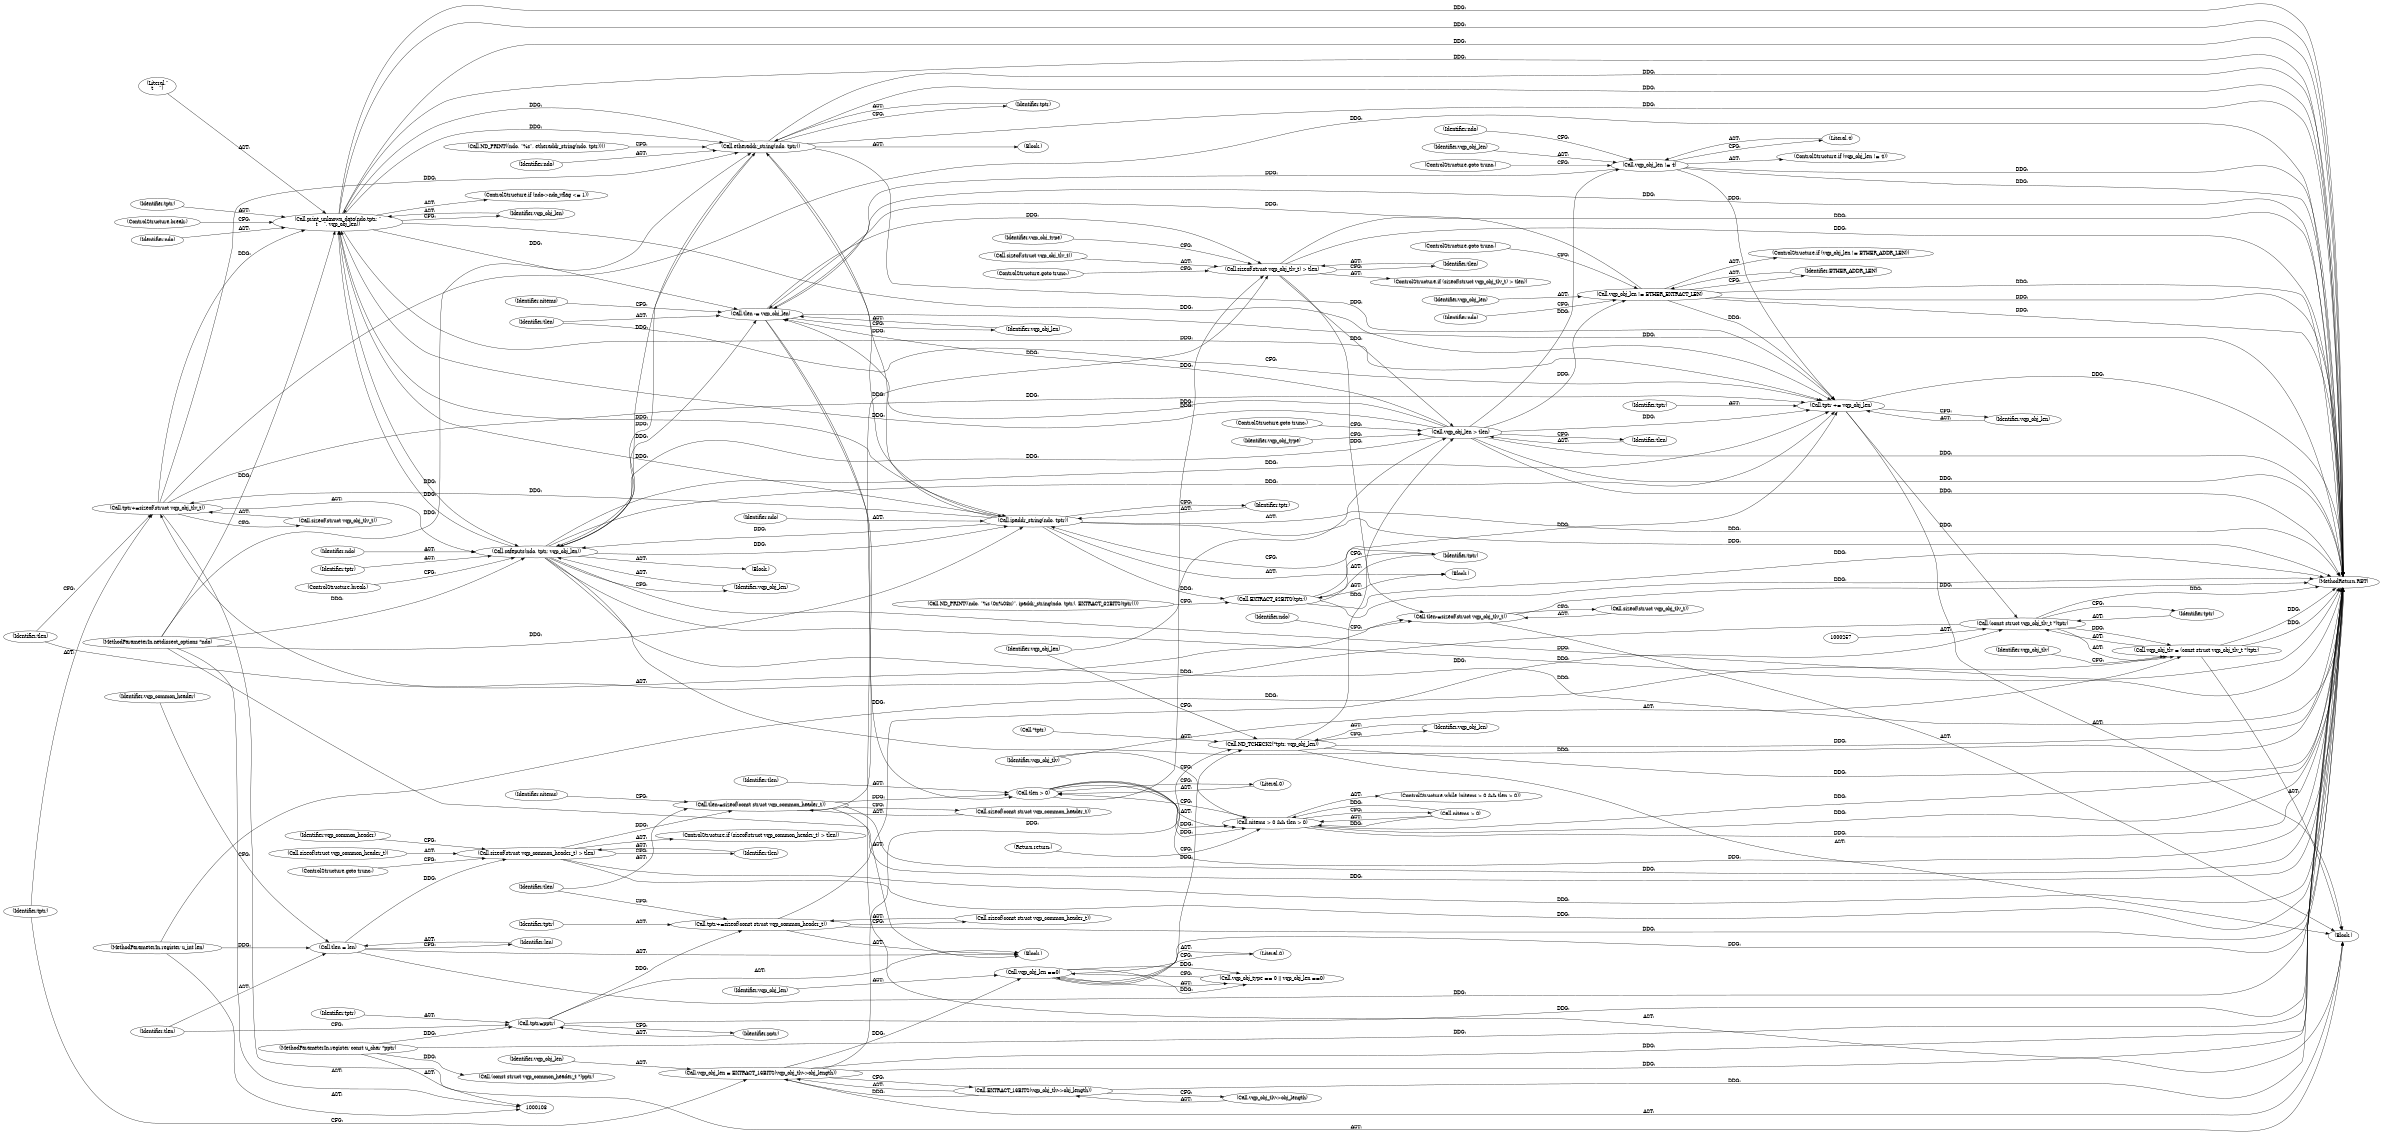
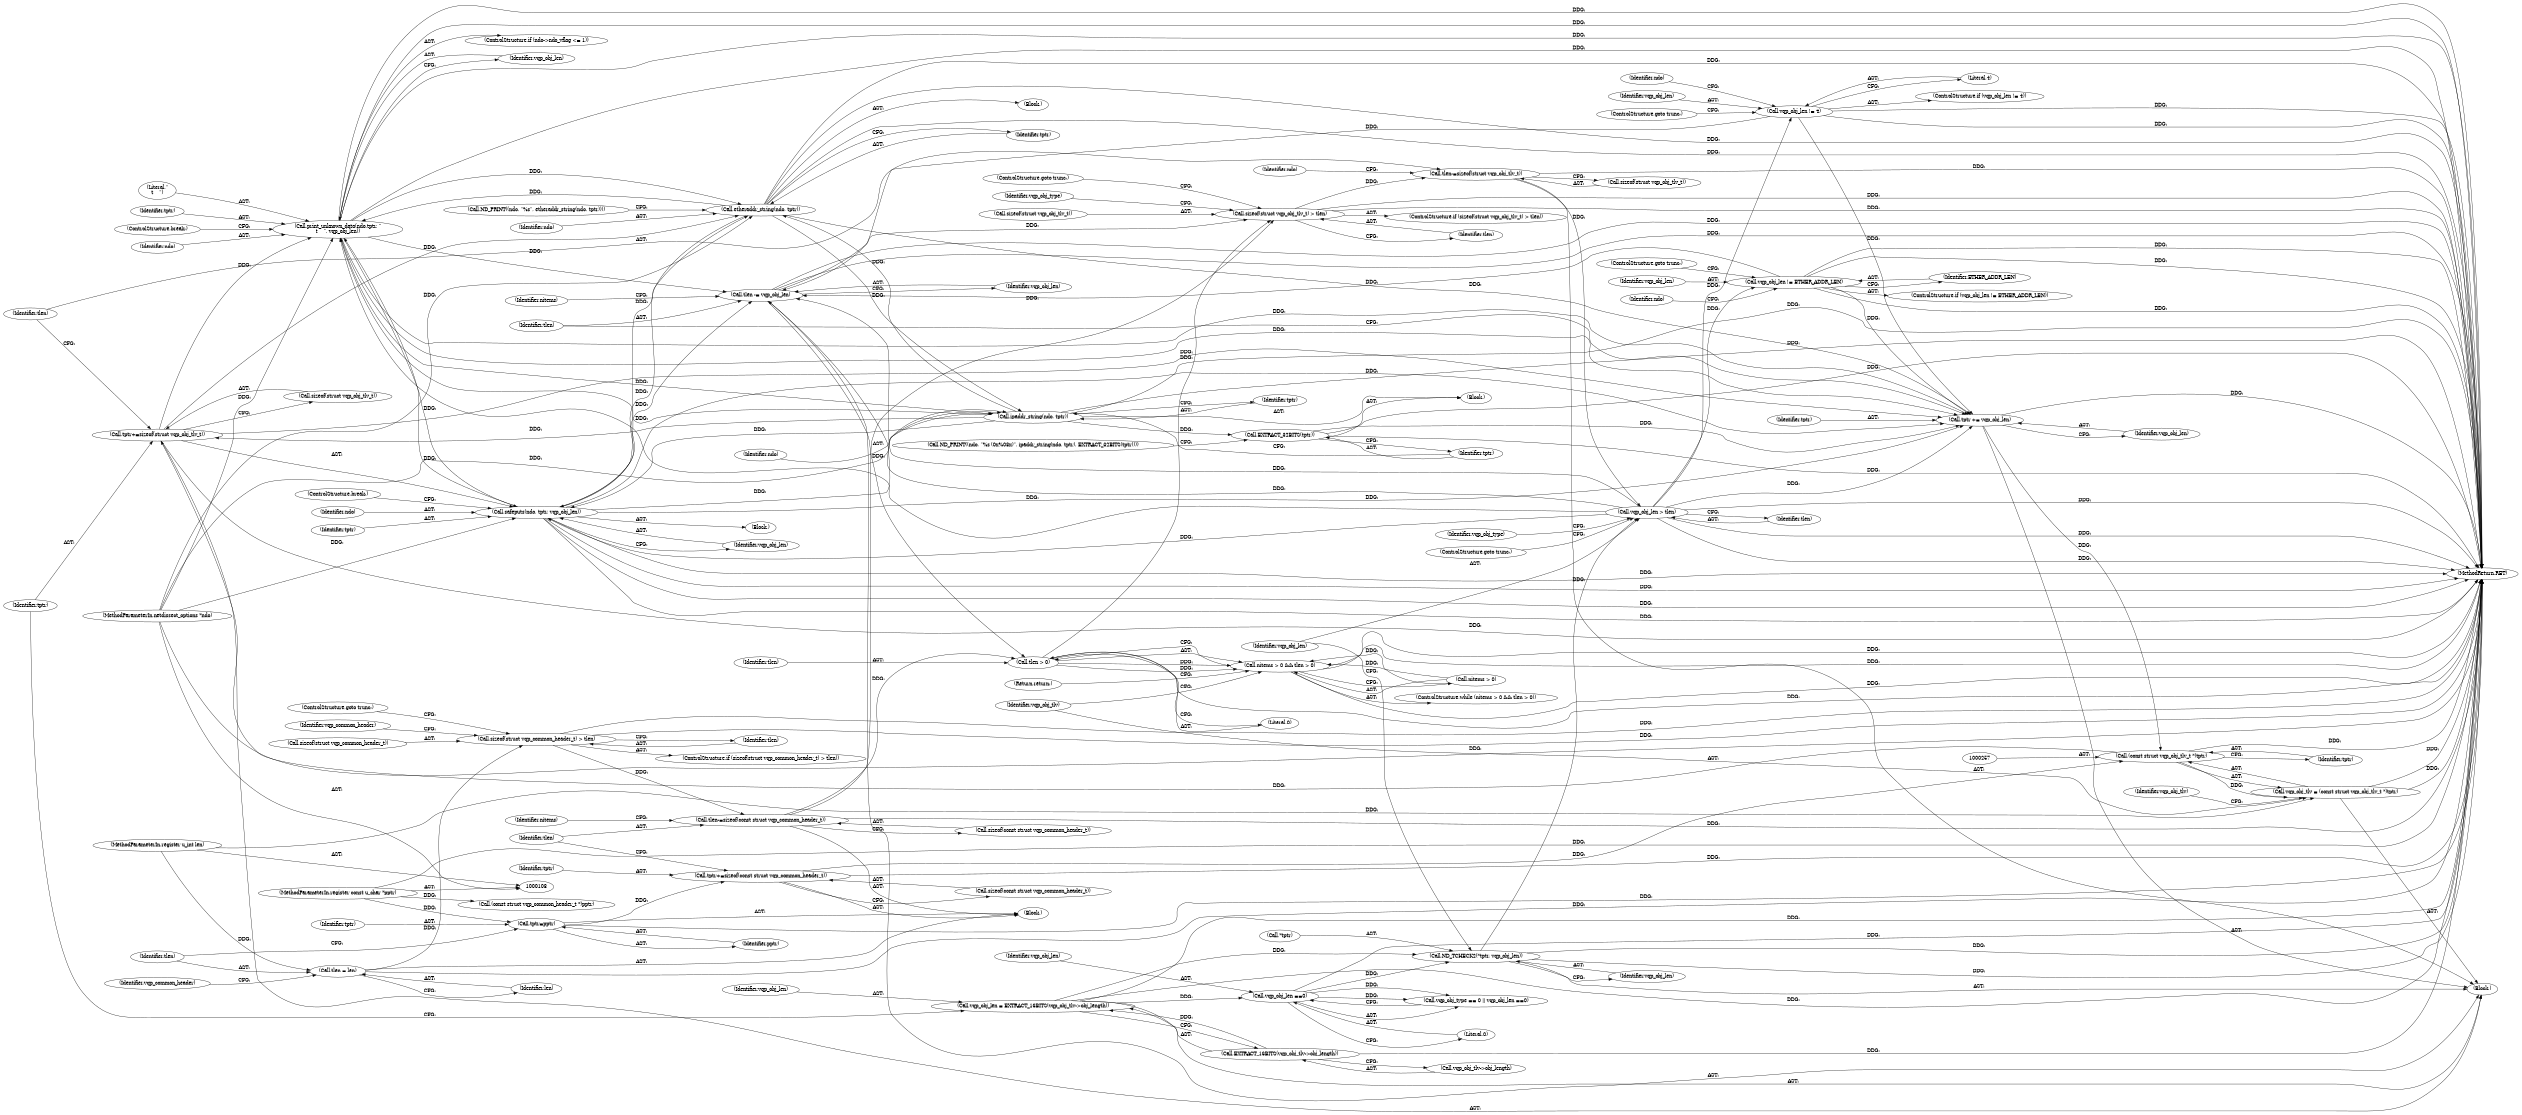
  digraph {
    rankdir=LR
    n1 [label="(Call,tptr+=sizeof(struct vqp_obj_tlv_t))"]
    n2 [label="(Call,tptr += vqp_obj_len)"]
    n3 [label="(Call,print_unknown_data(ndo,tptr, \"\n\t    \", vqp_obj_len))"]
    n4 [label="(Call,safeputs(ndo, tptr, vqp_obj_len))"]
    n5 [label="(Call,etheraddr_string(ndo, tptr))"]
    n6 [label="(Block,)"]
    n7 [label="(Call,sizeof(struct vqp_obj_tlv_t))"]
    n8 [label="(MethodReturn,RET)"]
    n9 [label="(Call,(const struct vqp_obj_tlv_t *)tptr)"]
    n10 [label="(Identifier,vqp_obj_len)"]
    n11 [label="(Call,ipaddr_string(ndo, tptr))"]
    n12 [label="(Call,tlen -= vqp_obj_len)"]
    n13 [label="(ControlStructure,if (ndo->ndo_vflag <= 1))"]
    n14 [label="(Identifier,vqp_obj_len)"]
    n15 [label="(Call,EXTRACT_32BITS(tptr))"]
    n16 [label="(Identifier,tptr)"]
    n17 [label="(Block,)"]
    n18 [label="(Block,)"]
    n19 [label="(Identifier,vqp_obj_len)"]
    n20 [label="(Block,)"]
    n21 [label="(Identifier,tptr)"]
    n22 [label="(Call,vqp_obj_tlv = (const struct vqp_obj_tlv_t *)tptr)"]
    n23 [label="(Identifier,tptr)"]
    n24 [label="(Call,tptr+=sizeof(const struct vqp_common_header_t))"]
    n25 [label="(Block,)"]
    n26 [label="(Call,sizeof(const struct vqp_common_header_t))"]
    n27 [label="(Call,tptr=pptr)"]
    n28 [label="(Identifier,pptr)"]
    n29 [label="(MethodParameterIn,register const u_char *pptr)"]
    n30 [label="(Call,(const struct vqp_common_header_t *)pptr)"]
    1000108
    n32 [label="(Call,vqp_obj_len != 4)"]
    n33 [label="(Literal,4)"]
    n34 [label="(ControlStructure,if (vqp_obj_len != 4))"]
    n35 [label="(Call,sizeof(struct vqp_obj_tlv_t) > tlen)"]
    n36 [label="(Call,tlen > 0)"]
    n37 [label="(Identifier,vqp_obj_len)"]
    n38 [label="(Call,vqp_obj_len > tlen)"]
-   n39 [label="(Call,vqp_obj_len != ETHER_EXTRACT_LEN)"]
+   n39 [label="(Call,vqp_obj_len != ETHER_ADDR_LEN)"]
    n40 [label="(Identifier,tlen)"]
    n41 [label="(ControlStructure,if (vqp_obj_len != ETHER_ADDR_LEN))"]
    n42 [label="(Identifier,ETHER_ADDR_LEN)"]
    n43 [label="(Call,ND_TCHECK2(*tptr, vqp_obj_len))"]
    n44 [label="(Identifier,vqp_obj_len)"]
    n45 [label="(Call,vqp_obj_len = EXTRACT_16BITS(vqp_obj_tlv->obj_length))"]
    n46 [label="(Call,EXTRACT_16BITS(vqp_obj_tlv->obj_length))"]
    n47 [label="(Call,vqp_obj_len ==0)"]
    n48 [label="(Call,vqp_obj_tlv->obj_length)"]
    n49 [label="(Call,vqp_obj_type == 0 || vqp_obj_len ==0)"]
    n50 [label="(Literal,0)"]
    n51 [label="(Call,tlen-=sizeof(struct vqp_obj_tlv_t))"]
    n52 [label="(Call,sizeof(struct vqp_obj_tlv_t))"]
    n53 [label="(ControlStructure,if (sizeof(struct vqp_obj_tlv_t) > tlen))"]
    n54 [label="(Identifier,tlen)"]
    n55 [label="(Call,nitems > 0 && tlen > 0)"]
    n56 [label="(Literal,0)"]
    n57 [label="(Call,nitems > 0)"]
    n58 [label="(ControlStructure,while (nitems > 0 && tlen > 0))"]
    n59 [label="(Identifier,tptr)"]
    n60 [label="(MethodParameterIn,netdissect_options *ndo)"]
    n61 [label="(Call,tlen-=sizeof(const struct vqp_common_header_t))"]
    n62 [label="(Call,sizeof(const struct vqp_common_header_t))"]
    n63 [label="(Call,sizeof(struct vqp_common_header_t) > tlen)"]
    n64 [label="(ControlStructure,if (sizeof(struct vqp_common_header_t) > tlen))"]
    n65 [label="(Identifier,tlen)"]
    n66 [label="(Call,tlen = len)"]
    n67 [label="(Identifier,len)"]
    n68 [label="(MethodParameterIn,register u_int len)"]
    n69 [label="(Call,sizeof(struct vqp_common_header_t))"]
    n70 [label="(Identifier,tlen)"]
    n71 [label="(Identifier,tlen)"]
    n72 [label="(ControlStructure,goto trunc;)"]
    n73 [label="(Identifier,ndo)"]
    n74 [label="(Identifier,ndo)"]
    n75 [label="(Identifier,vqp_obj_type)"]
    n76 [label="(Identifier,vqp_obj_len)"]
    n77 [label="(Identifier,vqp_obj_len)"]
    n78 [label="(Identifier,ndo)"]
    n79 [label="(Identifier,tlen)"]
    n80 [label="(Literal,\"\n\t    \")"]
    n81 [label="(Identifier,vqp_obj_tlv)"]
    n82 [label="(Return,return;)"]
    n83 [label="(Identifier,tptr)"]
    n84 [label="(Identifier,vqp_common_header)"]
    n85 [label="(ControlStructure,goto trunc;)"]
    n86 [label="(ControlStructure,goto trunc;)"]
    n87 [label="(Identifier,ndo)"]
    n88 [label="(Identifier,vqp_obj_tlv)"]
    n89 [label="(Identifier,tptr)"]
    n90 [label="(Call,sizeof(struct vqp_obj_tlv_t))"]
    n91 [label="(Identifier,tptr)"]
    n92 [label="(Call,ND_PRINT((ndo, \"%s (0x%08x)\", ipaddr_string(ndo, tptr), EXTRACT_32BITS(tptr))))"]
    n93 [label="(Identifier,vqp_obj_len)"]
    n94 [label="(ControlStructure,break;)"]
    n95 [label="(ControlStructure,goto trunc;)"]
    n96 [label="(Call,ND_PRINT((ndo, \"%s\", etheraddr_string(ndo, tptr))))"]
    n97 [label="(Identifier,tptr)"]
    n98 [label="(Identifier,ndo)"]
    n99 [label="(Call,*tptr)"]
    n100 [label="(Identifier,vqp_obj_len)"]
    n101 [label="(Identifier,ndo)"]
    n102 [label="(Identifier,nitems)"]
    n103 [label="(Identifier,tlen)"]
    n104 [label="(Identifier,tptr)"]
    n105 [label="(Identifier,tptr)"]
    n106 [label="(ControlStructure,break;)"]
    n107 [label="(Identifier,nitems)"]
    n108 [label="(Identifier,ndo)"]
    n109 [label="(Identifier,vqp_obj_len)"]
    n110 [label="(Identifier,tlen)"]
    n111 [label="(ControlStructure,goto trunc;)"]
    n112 [label="(Identifier,vqp_obj_type)"]
    n113 [label="(Identifier,vqp_common_header)"]
    1000257
    n1 -> n2 [label="DDG: "]
    n1 -> n3 [label="DDG: "]
    n1 -> n4 [label="AST: "]
    n1 -> n5 [label="DDG: "]
    n1 -> n6 [label="AST: "]
    n1 -> n7 [label="CFG: "]
    n1 -> n8 [label="DDG: "]
    n2 -> n6 [label="AST: "]
    n2 -> n8 [label="DDG: "]
    n2 -> n9 [label="DDG: "]
    n2 -> n10 [label="CFG: "]
    n3 -> n2 [label="DDG: "]
    n3 -> n2 [label="DDG: "]
    n3 -> n4 [label="DDG: "]
    n3 -> n5 [label="DDG: "]
    n3 -> n8 [label="DDG: "]
    n3 -> n8 [label="DDG: "]
    n3 -> n8 [label="DDG: "]
    n3 -> n8 [label="DDG: "]
    n3 -> n11 [label="DDG: "]
    n3 -> n12 [label="DDG: "]
    n3 -> n13 [label="AST: "]
    n3 -> n14 [label="CFG: "]
    n4 -> n2 [label="DDG: "]
    n4 -> n2 [label="DDG: "]
    n4 -> n3 [label="DDG: "]
    n4 -> n5 [label="DDG: "]
    n4 -> n8 [label="DDG: "]
    n4 -> n8 [label="DDG: "]
    n4 -> n8 [label="DDG: "]
    n4 -> n8 [label="DDG: "]
    n4 -> n11 [label="DDG: "]
    n4 -> n12 [label="DDG: "]
    n4 -> n18 [label="AST: "]
    n4 -> n19 [label="CFG: "]
    n5 -> n2 [label="DDG: "]
    n5 -> n3 [label="DDG: "]
    n5 -> n4 [label="DDG: "]
    n5 -> n8 [label="DDG: "]
    n5 -> n8 [label="DDG: "]
    n5 -> n8 [label="DDG: "]
    n5 -> n11 [label="DDG: "]
    n5 -> n20 [label="AST: "]
    n5 -> n21 [label="CFG: "]
    n7 -> n1 [label="AST: "]
    n9 -> n1 [label="DDG: "]
    n9 -> n8 [label="DDG: "]
    n9 -> n22 [label="AST: "]
    n9 -> n22 [label="DDG: "]
    n9 -> n23 [label="CFG: "]
    n10 -> n2 [label="AST: "]
    n11 -> n1 [label="DDG: "]
    n11 -> n3 [label="DDG: "]
    n11 -> n4 [label="DDG: "]
    n11 -> n5 [label="DDG: "]
    n11 -> n8 [label="DDG: "]
    n11 -> n8 [label="DDG: "]
    n11 -> n15 [label="DDG: "]
    n11 -> n16 [label="CFG: "]
    n11 -> n17 [label="AST: "]
    n12 -> n6 [label="AST: "]
    n12 -> n8 [label="DDG: "]
    n12 -> n8 [label="DDG: "]
    n12 -> n35 [label="DDG: "]
    n12 -> n36 [label="DDG: "]
    n12 -> n37 [label="CFG: "]
    n14 -> n3 [label="AST: "]
    n15 -> n2 [label="DDG: "]
    n15 -> n8 [label="DDG: "]
    n15 -> n8 [label="DDG: "]
    n15 -> n17 [label="AST: "]
    n15 -> n59 [label="CFG: "]
    n16 -> n11 [label="AST: "]
    n19 -> n4 [label="AST: "]
    n21 -> n5 [label="AST: "]
    n22 -> n6 [label="AST: "]
    n22 -> n8 [label="DDG: "]
    n22 -> n8 [label="DDG: "]
    n22 -> n9 [label="AST: "]
    n23 -> n9 [label="AST: "]
    n24 -> n8 [label="DDG: "]
    n24 -> n9 [label="DDG: "]
    n24 -> n25 [label="AST: "]
    n24 -> n26 [label="CFG: "]
    n26 -> n24 [label="AST: "]
    n27 -> n8 [label="DDG: "]
    n27 -> n24 [label="DDG: "]
    n27 -> n25 [label="AST: "]
-   n27 -> n28 [label="CFG: "]
+   n27 -> n28 [label="AST: "]
    n28 -> n27 [label="AST: "]
    n29 -> n8 [label="DDG: "]
    n29 -> n27 [label="DDG: "]
    n29 -> n30 [label="DDG: "]
    n29 -> 1000108 [label="AST: "]
    n32 -> n2 [label="DDG: "]
    n32 -> n8 [label="DDG: "]
    n32 -> n8 [label="DDG: "]
    n32 -> n12 [label="DDG: "]
    n32 -> n33 [label="CFG: "]
    n32 -> n34 [label="AST: "]
    n33 -> n32 [label="AST: "]
    n35 -> n8 [label="DDG: "]
    n35 -> n8 [label="DDG: "]
    n35 -> n51 [label="DDG: "]
    n35 -> n53 [label="AST: "]
    n35 -> n54 [label="CFG: "]
    n36 -> n8 [label="DDG: "]
    n36 -> n35 [label="DDG: "]
    n36 -> n55 [label="AST: "]
    n36 -> n55 [label="DDG: "]
    n36 -> n55 [label="DDG: "]
    n36 -> n56 [label="CFG: "]
    n37 -> n12 [label="AST: "]
    n38 -> n2 [label="DDG: "]
    n38 -> n3 [label="DDG: "]
    n38 -> n4 [label="DDG: "]
    n38 -> n8 [label="DDG: "]
    n38 -> n8 [label="DDG: "]
    n38 -> n8 [label="DDG: "]
    n38 -> n12 [label="DDG: "]
    n38 -> n12 [label="DDG: "]
    n38 -> n32 [label="DDG: "]
    n38 -> n39 [label="DDG: "]
    n38 -> n40 [label="CFG: "]
    n39 -> n2 [label="DDG: "]
    n39 -> n8 [label="DDG: "]
    n39 -> n8 [label="DDG: "]
    n39 -> n8 [label="DDG: "]
    n39 -> n12 [label="DDG: "]
    n39 -> n41 [label="AST: "]
    n39 -> n42 [label="CFG: "]
    n40 -> n38 [label="AST: "]
    n42 -> n39 [label="AST: "]
    n43 -> n6 [label="AST: "]
    n43 -> n8 [label="DDG: "]
    n43 -> n8 [label="DDG: "]
    n43 -> n38 [label="DDG: "]
    n43 -> n44 [label="CFG: "]
    n44 -> n43 [label="AST: "]
    n45 -> n6 [label="AST: "]
    n45 -> n8 [label="DDG: "]
    n45 -> n8 [label="DDG: "]
    n45 -> n43 [label="DDG: "]
    n45 -> n46 [label="CFG: "]
    n45 -> n47 [label="DDG: "]
    n46 -> n8 [label="DDG: "]
    n46 -> n45 [label="AST: "]
    n46 -> n45 [label="DDG: "]
    n46 -> n48 [label="CFG: "]
    n47 -> n8 [label="DDG: "]
    n47 -> n43 [label="DDG: "]
    n47 -> n49 [label="AST: "]
    n47 -> n49 [label="DDG: "]
    n47 -> n49 [label="DDG: "]
    n47 -> n50 [label="CFG: "]
    n48 -> n46 [label="AST: "]
    n49 -> n47 [label="CFG: "]
    n50 -> n47 [label="AST: "]
    n51 -> n6 [label="AST: "]
    n51 -> n8 [label="DDG: "]
-   n35 -> n38 [label="DDG: "]
+   n51 -> n38 [label="DDG: "]
    n51 -> n52 [label="CFG: "]
    n52 -> n51 [label="AST: "]
    n54 -> n35 [label="AST: "]
    n55 -> n8 [label="DDG: "]
    n55 -> n8 [label="DDG: "]
    n55 -> n8 [label="DDG: "]
    n55 -> n36 [label="CFG: "]
    n55 -> n57 [label="CFG: "]
    n55 -> n58 [label="AST: "]
    n56 -> n36 [label="AST: "]
    n57 -> n55 [label="AST: "]
    n57 -> n55 [label="DDG: "]
    n57 -> n55 [label="DDG: "]
    n59 -> n11 [label="CFG: "]
    n59 -> n15 [label="AST: "]
    n60 -> n3 [label="DDG: "]
    n60 -> n4 [label="DDG: "]
    n60 -> n5 [label="DDG: "]
    n60 -> n8 [label="DDG: "]
    n60 -> n11 [label="DDG: "]
    n60 -> 1000108 [label="AST: "]
    n61 -> n8 [label="DDG: "]
    n61 -> n25 [label="AST: "]
    n61 -> n35 [label="DDG: "]
    n61 -> n36 [label="DDG: "]
    n61 -> n62 [label="CFG: "]
    n62 -> n61 [label="AST: "]
    n63 -> n8 [label="DDG: "]
    n63 -> n8 [label="DDG: "]
    n63 -> n61 [label="DDG: "]
    n63 -> n64 [label="AST: "]
    n63 -> n65 [label="CFG: "]
    n65 -> n63 [label="AST: "]
    n66 -> n8 [label="DDG: "]
    n66 -> n25 [label="AST: "]
    n66 -> n63 [label="DDG: "]
    n66 -> n67 [label="CFG: "]
    n67 -> n66 [label="AST: "]
    n68 -> n22 [label="DDG: "]
    n68 -> 1000108 [label="AST: "]
    n68 -> n66 [label="DDG: "]
    n69 -> n63 [label="AST: "]
    n70 -> n24 [label="CFG: "]
    n70 -> n61 [label="AST: "]
    n71 -> n2 [label="CFG: "]
    n71 -> n12 [label="AST: "]
    n72 -> n38 [label="CFG: "]
    n73 -> n32 [label="CFG: "]
    n74 -> n51 [label="CFG: "]
    n75 -> n35 [label="CFG: "]
    n76 -> n32 [label="AST: "]
    n77 -> n47 [label="AST: "]
    n78 -> n11 [label="AST: "]
    n79 -> n1 [label="CFG: "]
    n79 -> n51 [label="AST: "]
    n80 -> n3 [label="AST: "]
    n81 -> n22 [label="AST: "]
    n81 -> n55 [label="CFG: "]
    n82 -> n55 [label="CFG: "]
    n83 -> n3 [label="AST: "]
    n84 -> n66 [label="CFG: "]
    n85 -> n39 [label="CFG: "]
    n86 -> n63 [label="CFG: "]
    n87 -> n4 [label="AST: "]
    n88 -> n22 [label="CFG: "]
    n89 -> n2 [label="AST: "]
    n90 -> n35 [label="AST: "]
    n91 -> n1 [label="AST: "]
    n91 -> n45 [label="CFG: "]
    n92 -> n15 [label="CFG: "]
    n93 -> n39 [label="AST: "]
    n94 -> n3 [label="CFG: "]
    n95 -> n35 [label="CFG: "]
    n96 -> n5 [label="CFG: "]
    n97 -> n4 [label="AST: "]
    n98 -> n3 [label="AST: "]
    n99 -> n43 [label="AST: "]
    n100 -> n38 [label="AST: "]
    n100 -> n43 [label="CFG: "]
    n101 -> n39 [label="CFG: "]
    n102 -> n12 [label="CFG: "]
    n103 -> n27 [label="CFG: "]
    n103 -> n66 [label="AST: "]
    n104 -> n27 [label="AST: "]
    n105 -> n24 [label="AST: "]
    n106 -> n4 [label="CFG: "]
    n107 -> n61 [label="CFG: "]
    n108 -> n5 [label="AST: "]
    n109 -> n45 [label="AST: "]
    n110 -> n36 [label="AST: "]
    n111 -> n32 [label="CFG: "]
    n112 -> n38 [label="CFG: "]
    n113 -> n63 [label="CFG: "]
    1000257 -> n9 [label="AST: "]
  }
